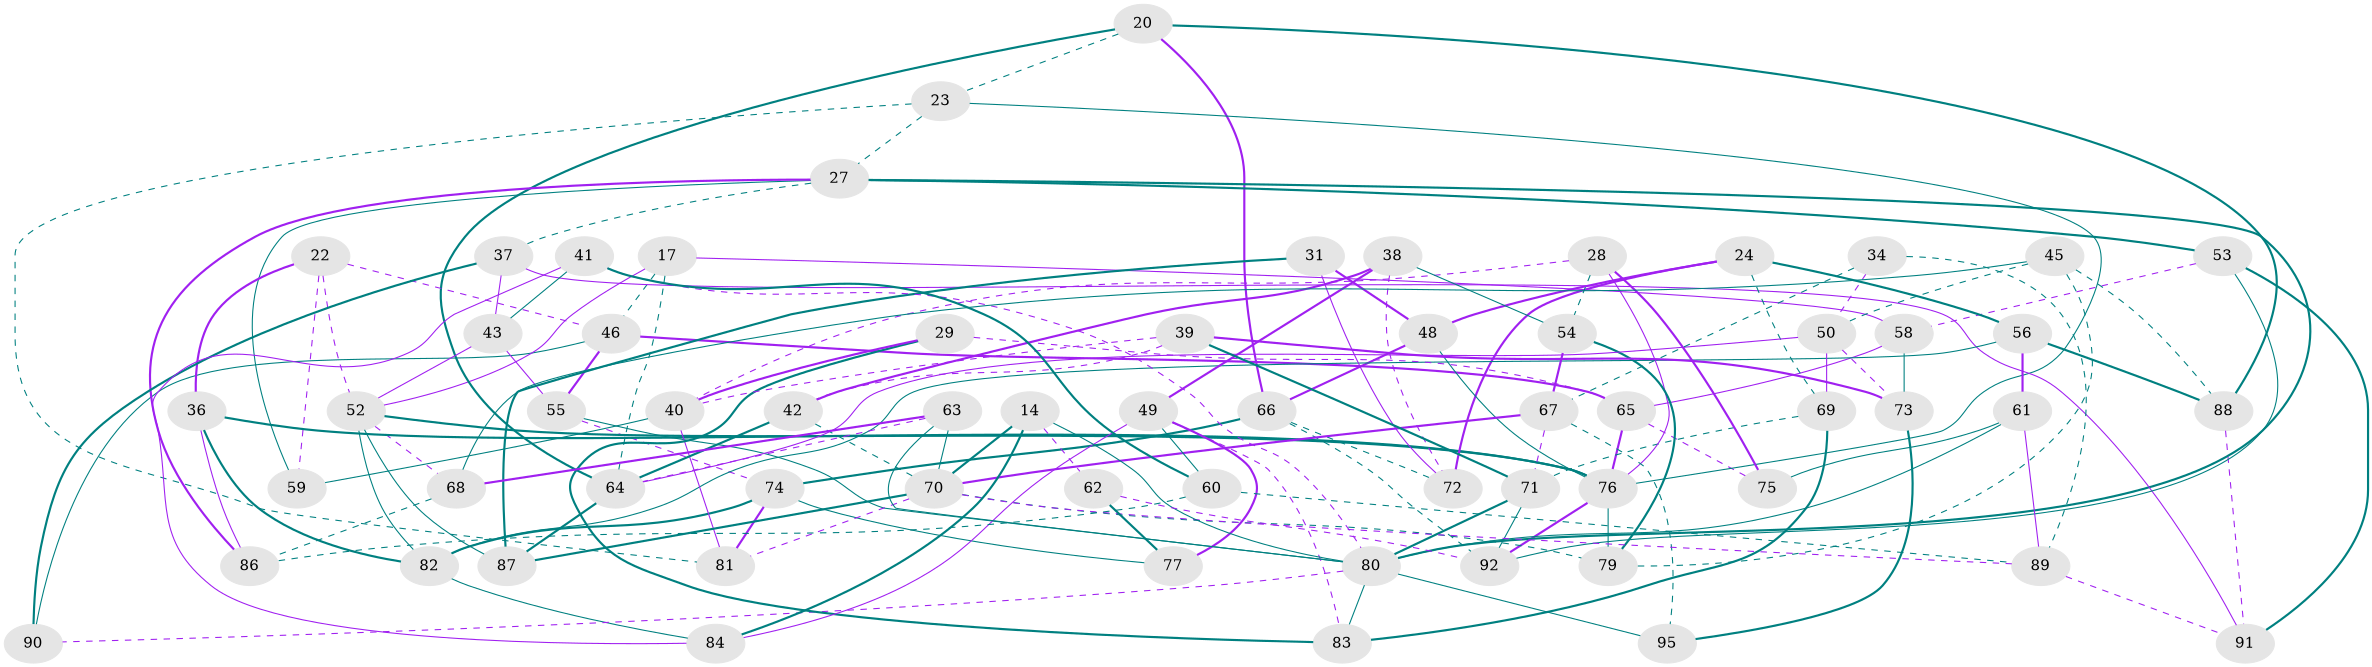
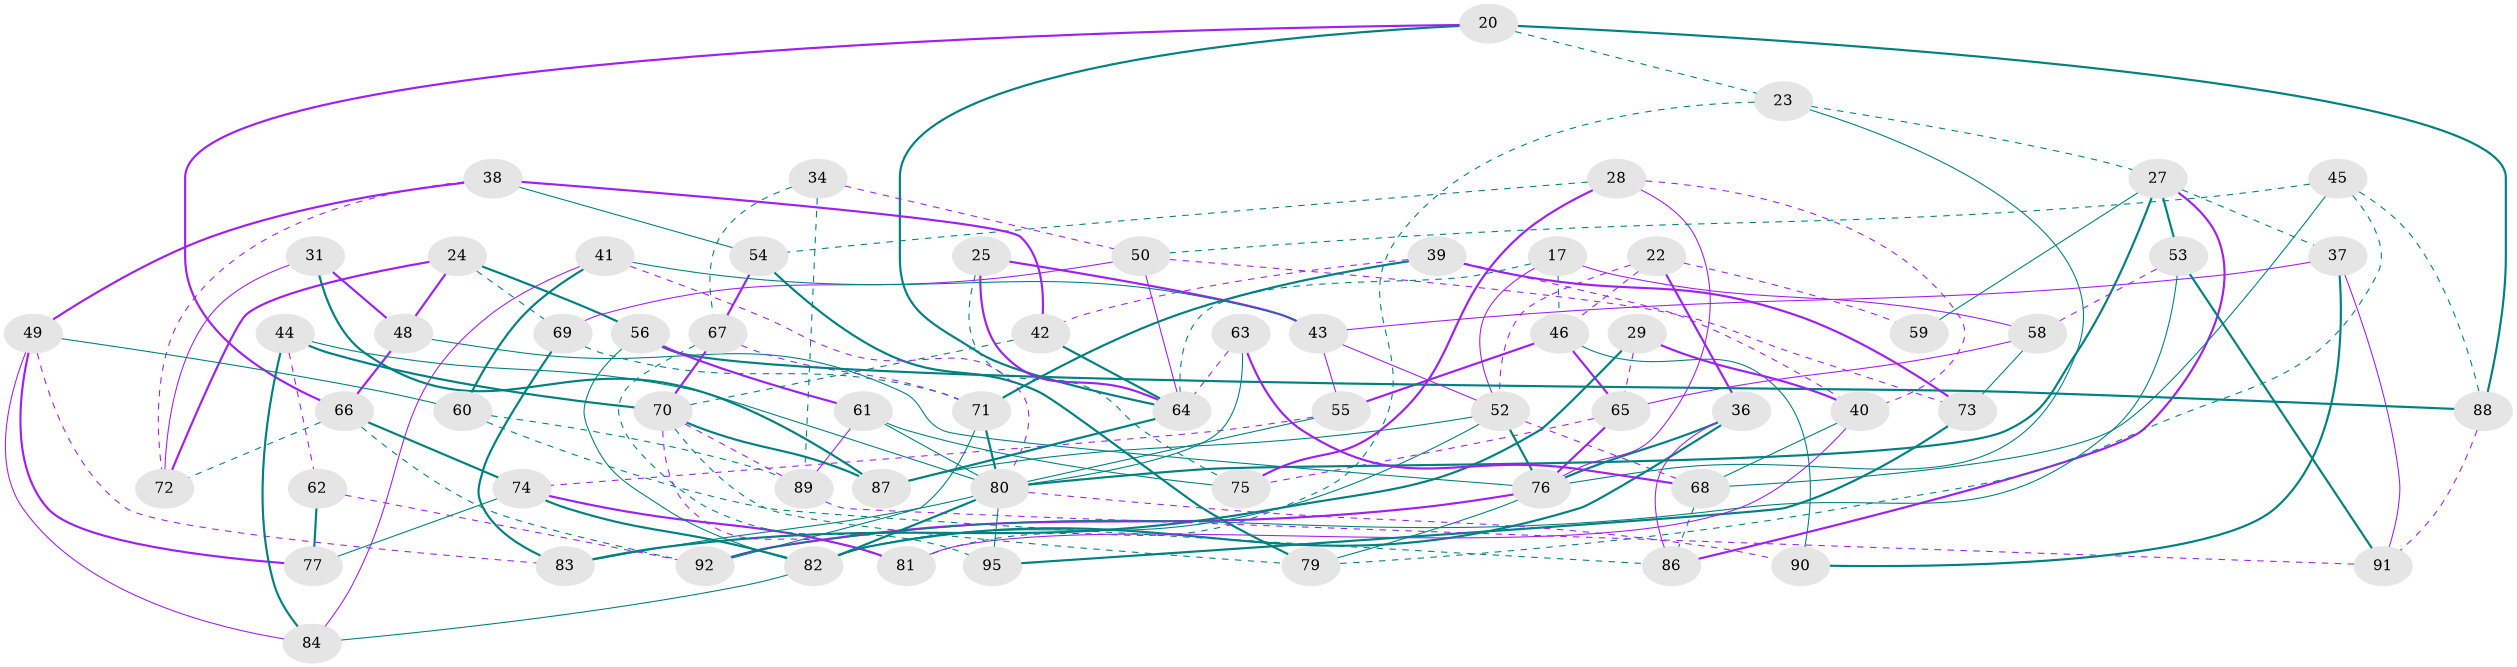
  graph {
    node [color=gray90 style=filled]
    edge [color=teal style=bold]
    46 [super="+35"]
    65 [super="+21"]
    90
    55
    17
    52 [super="+9+18"]
    58
    64 [super="+3+10"]
    76 [super="+57"]
    87
    82 [super="+6+78"]
    68
    73
    20
    23
    66 [super="+2"]
    88
    27 [super="+15"]
    81
    72 [super="+30"]
    92 [super="+26"]
    74 [super="+51"]
    91
    22
    36
    59
    86
    37
    53
    80 [super="+1+8+32"]
    79
    24
    48
    56
    69
    61
    83
    71 [super="+47"]
    43 [super="+13"]
+   25
    75
    n42 [label=95]
    40 [super="+11"]
    28
    54
    67 [super="+16"]
    29
    31
    50 [super="+7"]
    34
    89 [super="+14"]
    70 [super="+33"]
    84
    38
    42
    49 [super="+19"]
    60
    77
    39
    41
-   44 [label=14]
+   44
    62
    45
    63
    46 -- 65 [color=purple]
    46 -- 90 [style=solid weight=2]
    46 -- 55 [color=purple]
    65 -- 76 [color=purple]
    65 -- 75 [color=purple style=dashed]
    55 -- 74 [color=purple style=dashed]
    55 -- 80 [style=solid]
    17 -- 46 [style=dashed]
    17 -- 52 [color=purple style=solid]
    17 -- 58 [color=purple style=solid]
    17 -- 64 [style=dashed]
    52 -- 76
    52 -- 87 [style=solid]
    52 -- 82 [style=solid weight=2]
    52 -- 68 [color=purple style=dashed]
    58 -- 65 [color=purple style=solid]
    58 -- 73 [style=solid]
    64 -- 87
    76 -- 92 [color=purple]
    76 -- 79 [style=solid]
    82 -- 84 [style=solid]
    68 -- 86 [style=dashed]
    73 -- n42
    20 -- 64
    20 -- 23 [style=dashed]
    20 -- 66 [color=purple]
    20 -- 88
    23 -- 76 [style=solid]
    23 -- 27 [style=dashed]
    23 -- 81 [style=dashed]
    66 -- 72 [style=dashed weight=2]
    66 -- 92 [style=dashed]
    66 -- 74
    88 -- 91 [color=purple style=dashed]
    27 -- 59 [style=solid]
    27 -- 86 [color=purple]
    27 -- 37 [style=dashed]
    27 -- 53
    27 -- 80
    74 -- 82 [weight=2]
    74 -- 81 [color=purple]
    74 -- 77 [style=solid]
    22 -- 46 [color=purple style=dashed]
    22 -- 52 [color=purple style=dashed]
    22 -- 36 [color=purple]
    22 -- 59 [color=purple style=dashed]
    36 -- 76
    36 -- 82
    36 -- 86 [color=purple style=solid]
    37 -- 90
    37 -- 91 [color=purple style=solid]
    37 -- 43 [color=purple style=solid]
    53 -- 58 [color=purple style=dashed]
    53 -- 92 [style=solid]
    53 -- 91
    80 -- 90 [color=purple style=dashed]
+   80 -- 82
    80 -- 83 [style=solid]
    80 -- n42 [style=solid]
    24 -- 72 [color=purple]
    24 -- 48 [color=purple]
    24 -- 56
    24 -- 69 [style=dashed]
    48 -- 76 [style=solid]
    48 -- 66 [color=purple]
    56 -- 82 [style=solid]
    56 -- 88
    56 -- 61 [color=purple]
    69 -- 83
    69 -- 71 [style=dashed]
    61 -- 80 [style=solid]
    61 -- 75 [style=solid]
    61 -- 89 [color=purple style=solid]
    71 -- 92 [style=solid]
    71 -- 80 [weight=2]
    43 -- 55 [color=purple style=solid]
    43 -- 52 [color=purple style=solid]
+   25 -- 64 [color=purple]
+   25 -- 43 [color=purple weight=2]
+   25 -- 75 [style=dashed]
    40 -- 81 [color=purple style=solid]
-   40 -- 59 [style=solid weight=2]
+   40 -- 68 [style=solid weight=2]
    28 -- 76 [color=purple style=solid]
    28 -- 75 [color=purple]
    28 -- 40 [color=purple style=dashed]
    28 -- 54 [style=dashed]
    54 -- 79
    54 -- 67 [color=purple]
    67 -- 71 [color=purple style=dashed]
    67 -- n42 [style=dashed weight=2]
    67 -- 70 [color=purple]
    29 -- 65 [color=purple style=dashed weight=2]
    29 -- 83
    29 -- 40 [color=purple]
    31 -- 87
    31 -- 72 [color=purple style=solid weight=2]
    31 -- 48 [color=purple]
    50 -- 64 [color=purple style=solid weight=2]
    50 -- 73 [color=purple style=dashed]
    50 -- 69 [color=purple style=solid]
    34 -- 67 [style=dashed]
    34 -- 50 [color=purple style=dashed]
    34 -- 89 [style=dashed weight=2]
    89 -- 91 [color=purple style=dashed]
    70 -- 87
    70 -- 81 [color=purple style=dashed]
    70 -- 79 [style=dashed]
    70 -- 89 [color=purple style=dashed]
    38 -- 72 [color=purple style=dashed]
    38 -- 54 [style=solid]
    38 -- 42 [color=purple]
    38 -- 49 [color=purple]
    42 -- 64
    42 -- 70 [style=dashed]
    49 -- 83 [color=purple style=dashed]
    49 -- 84 [color=purple style=solid]
    49 -- 60 [style=solid]
    49 -- 77 [color=purple weight=2]
    60 -- 86 [style=dashed]
    60 -- 89 [style=dashed]
    39 -- 73 [color=purple]
    39 -- 71
    39 -- 40 [color=purple style=dashed]
    39 -- 42 [color=purple style=dashed]
    41 -- 80 [color=purple style=dashed]
    41 -- 43 [style=solid]
    41 -- 84 [color=purple style=solid]
    41 -- 60
    44 -- 80 [style=solid]
    44 -- 70
    44 -- 84
    44 -- 62 [color=purple style=dashed]
    62 -- 92 [color=purple style=dashed weight=2]
    62 -- 77
    45 -- 68 [style=solid]
    45 -- 88 [style=dashed]
    45 -- 79 [style=dashed]
    45 -- 50 [style=dashed]
    63 -- 64 [color=purple style=dashed]
    63 -- 68 [color=purple]
    63 -- 80 [style=solid]
-   63 -- 70 [style=solid]
  }
